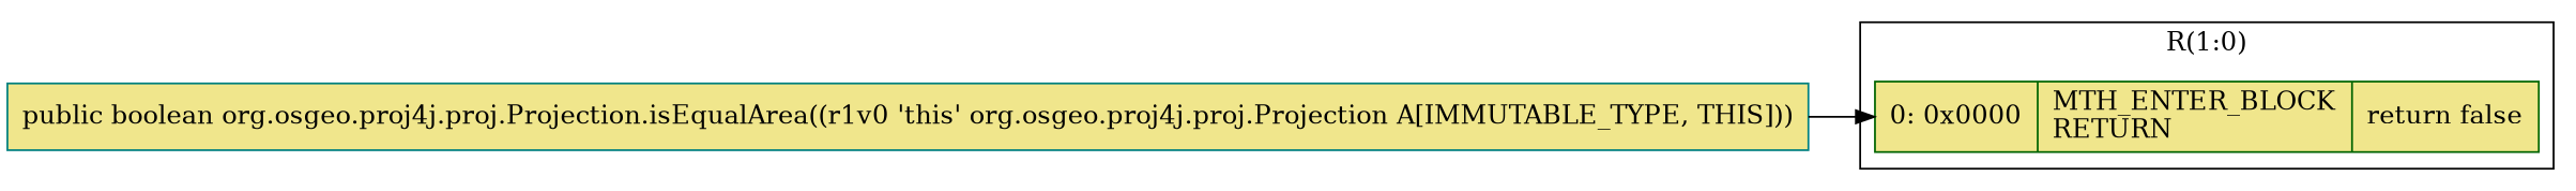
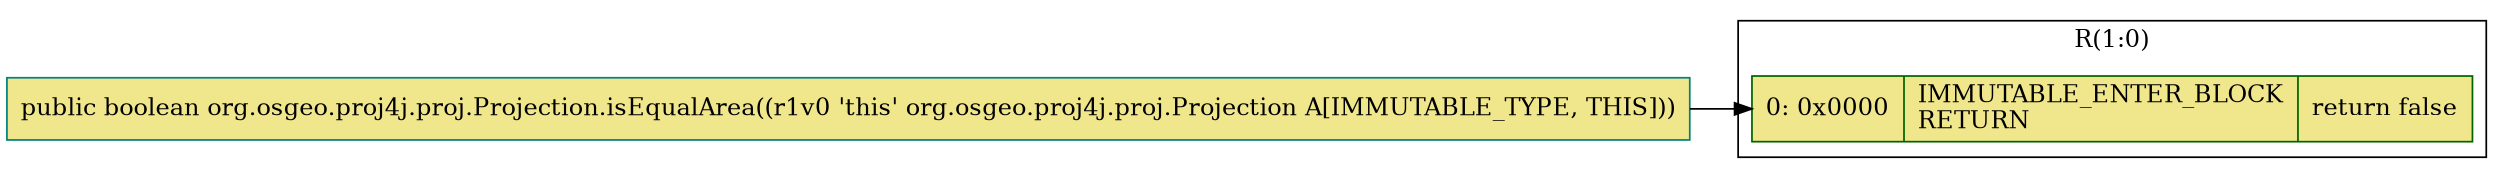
  digraph {
    rankdir=LR
    node [shape=record style=filled fillcolor=khaki]
-   n1 [color=darkgreen label="{0\:\ 0x0000|MTH_ENTER_BLOCK\lRETURN\l|return false\l}"]
+   n1 [color=darkgreen label="{0\:\ 0x0000|IMMUTABLE_ENTER_BLOCK\lRETURN\l|return false\l}"]
    n2 [label="{public boolean org.osgeo.proj4j.proj.Projection.isEqualArea((r1v0 'this' org.osgeo.proj4j.proj.Projection A[IMMUTABLE_TYPE, THIS])) }" color=teal]
    subgraph cluster_1 {
      label="R(1:0)"
      n1
    }
    n2 -> n1
  }
